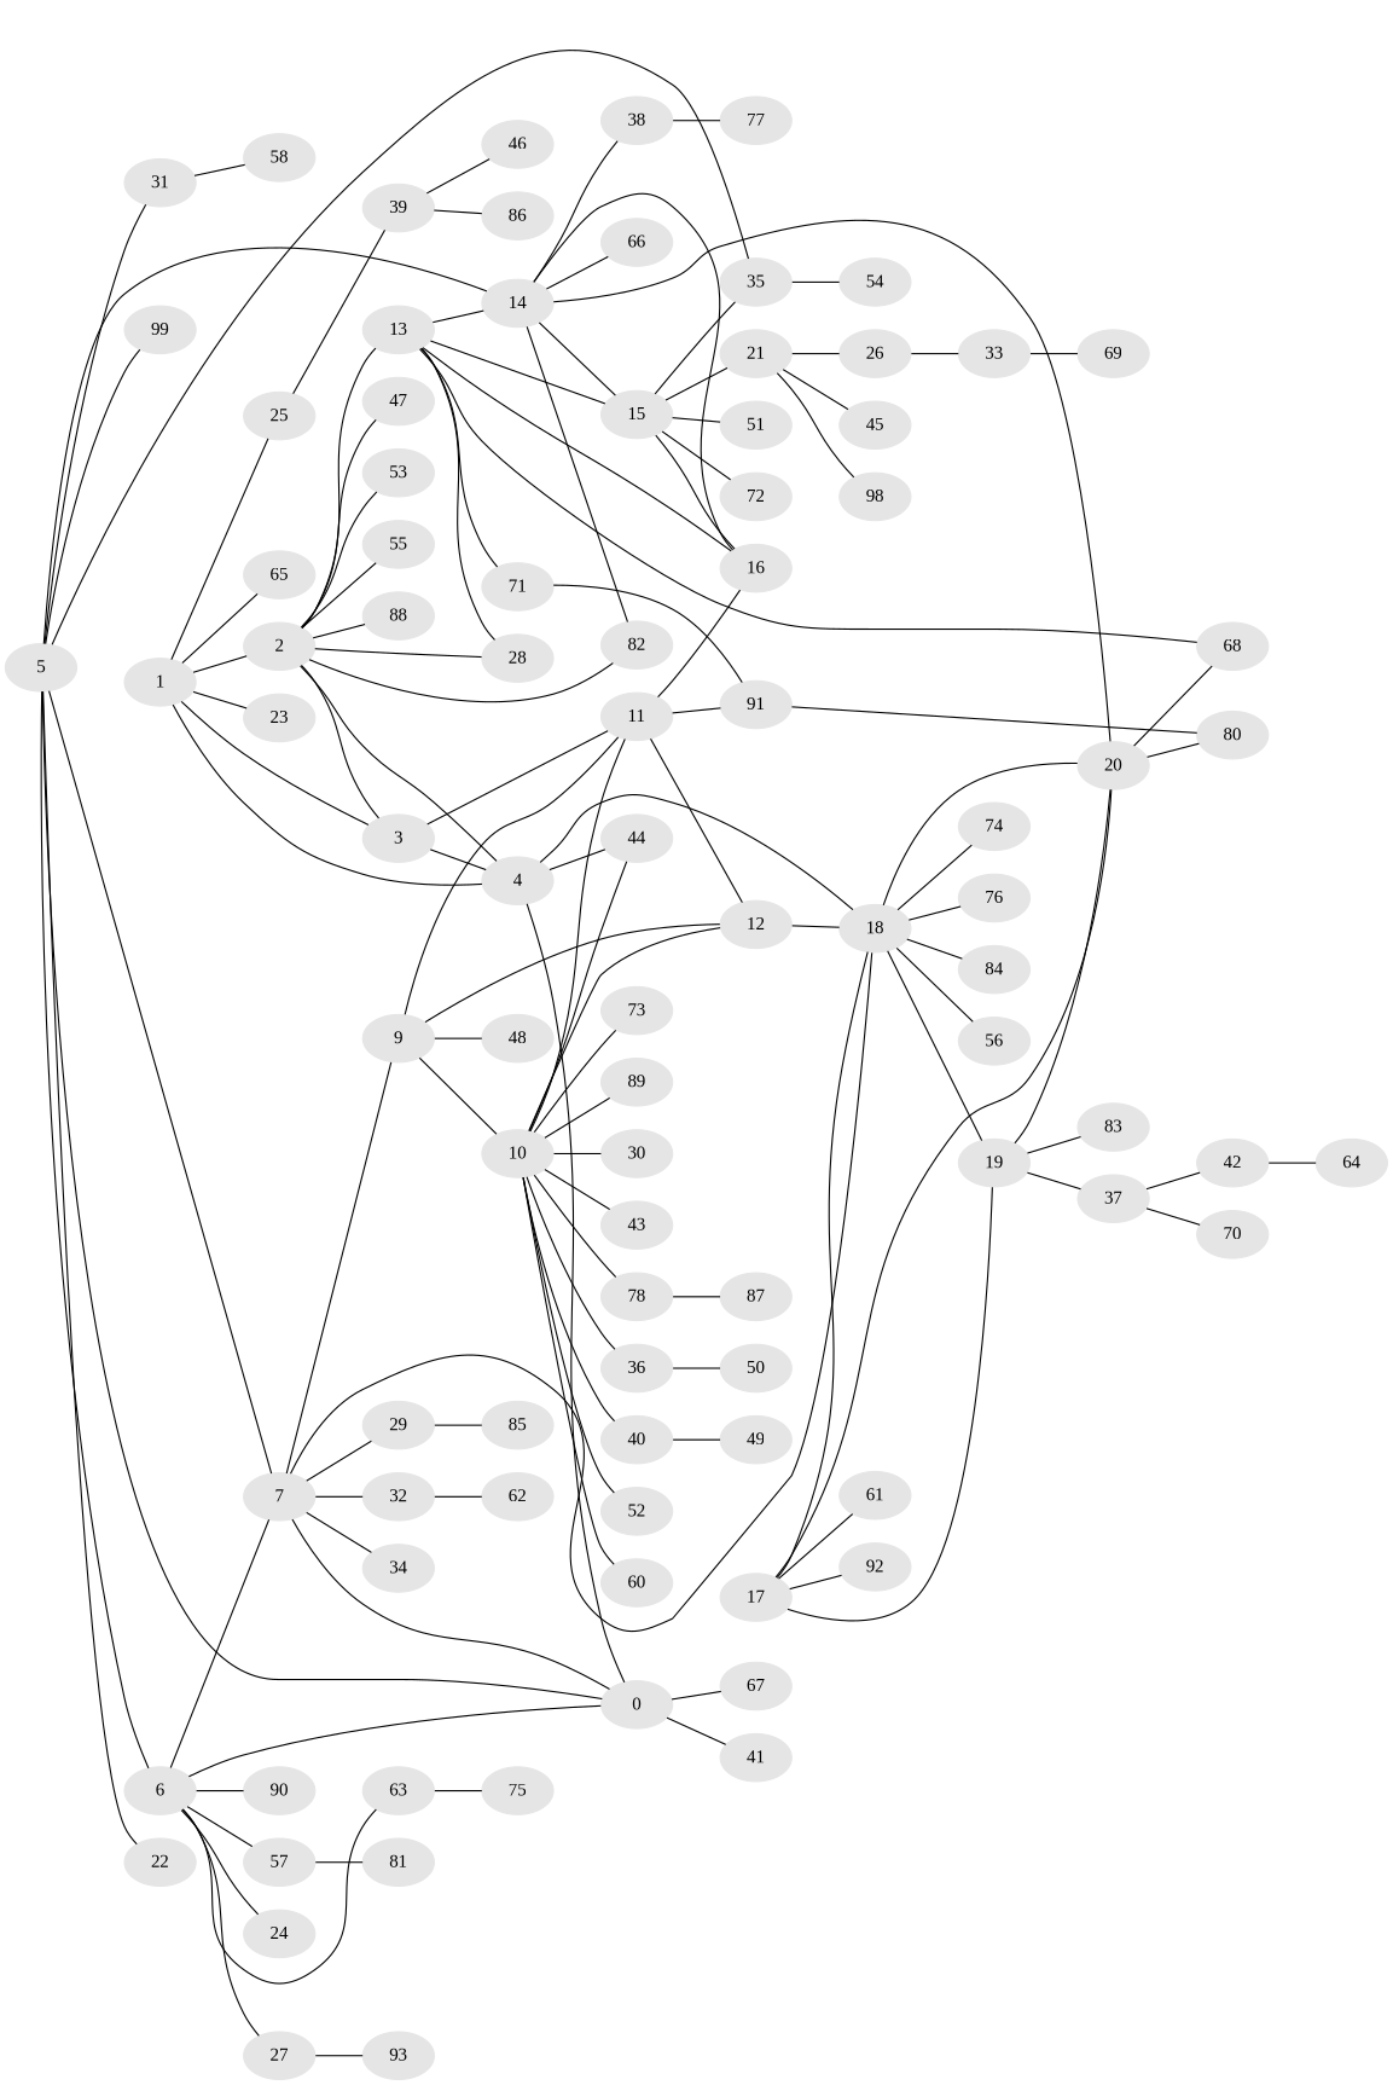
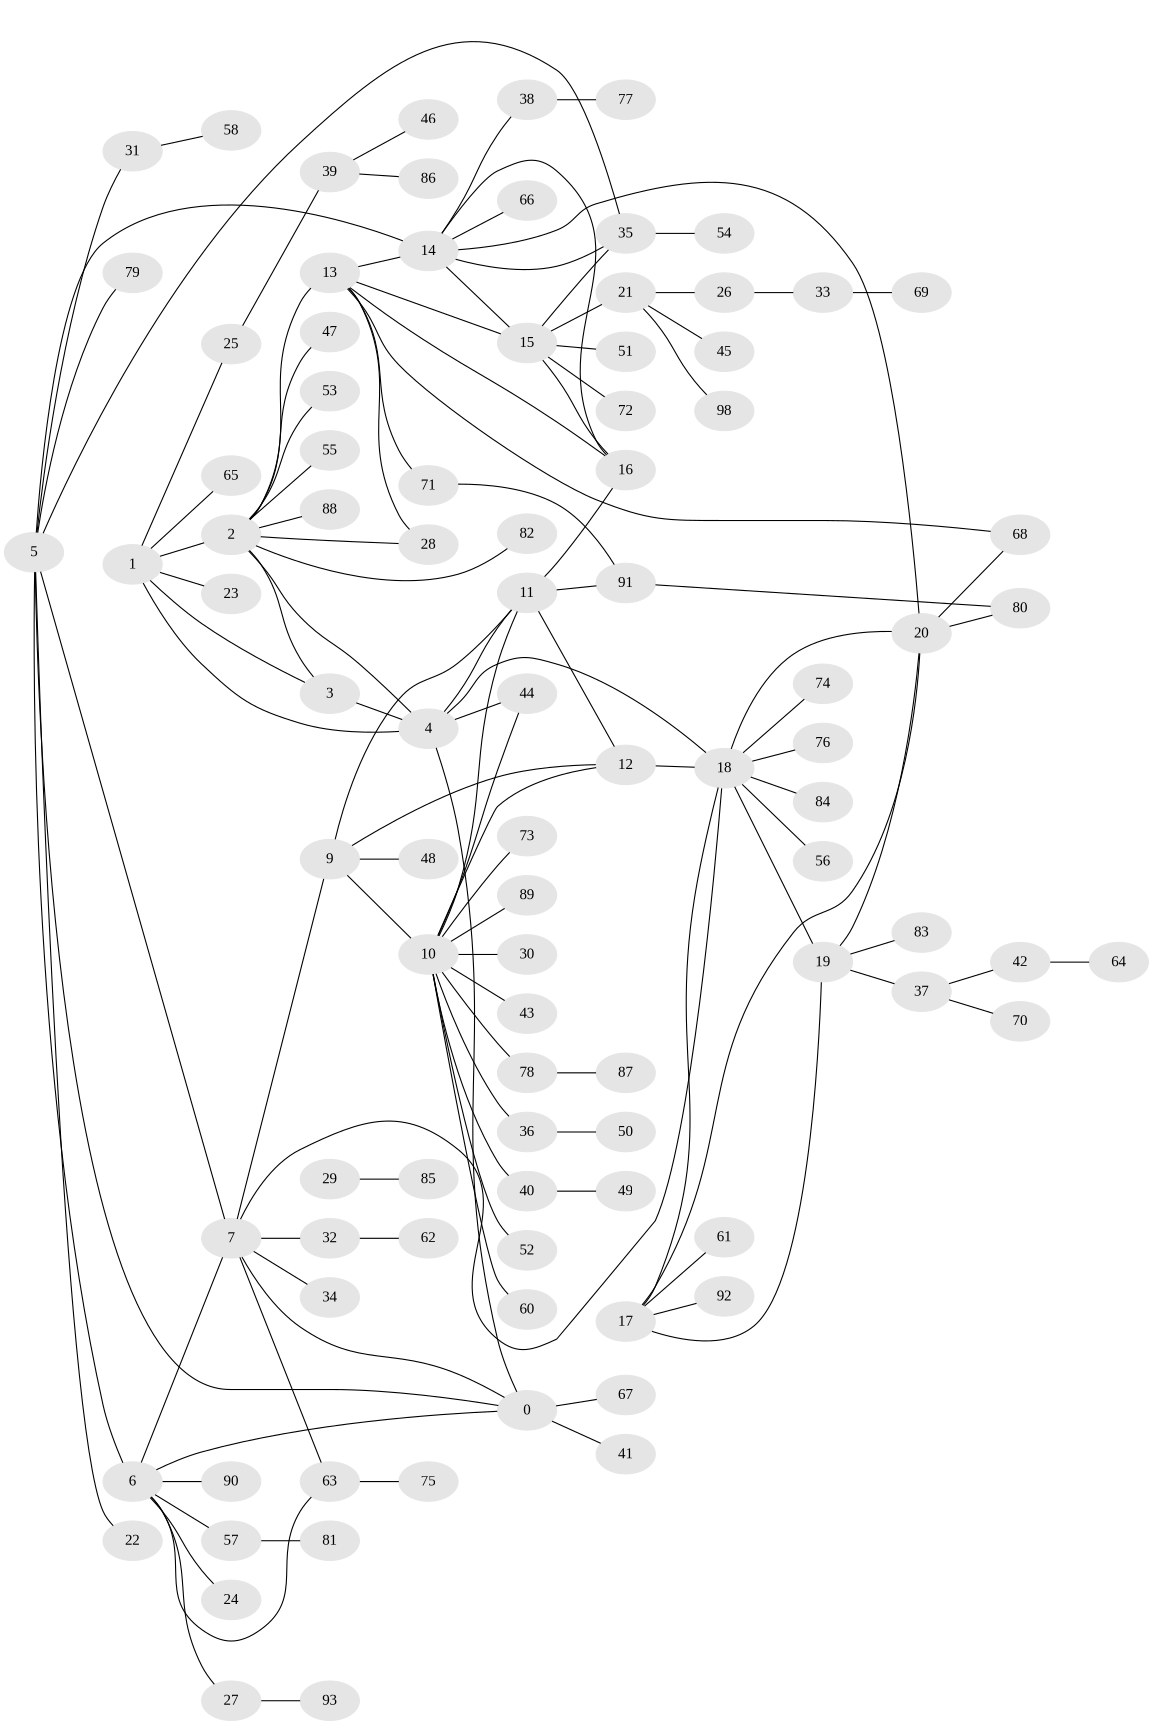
  graph {
    fontname="Liberation Serif"
    rankdir=LR
    node [color=gray90 fontname="Liberation Serif" style=filled]
    edge [fontname="Liberation Serif"]
    1
    2
    3
    4
    23
    25
    65
    13
    28
    47
    53
    55
    82
    88
    11
    n16 [label=0]
    18
    44
    39
    14
    16
    15
    68
    71
    12
    91
    41
    67
    20
    19
    56
    74
    76
    84
    5
    6
    7
    22
    31
    35
-   79 [label=99]
+   79
    24
    27
    57
    63
    90
    9
    29
    32
    34
    38
    66
    58
    54
    93
    81
    75
    10
    48
    85
    62
    30
    36
    40
    43
    52
    60
    73
    78
    89
    50
    49
    87
    80
    21
    51
    72
    77
    26
    45
    n81 [label=98]
    17
    61
    92
    37
    83
    42
    70
    33
    46
    86
    69
    64
    1 -- 2
    1 -- 3
    1 -- 4
    1 -- 23
    1 -- 25
    1 -- 65
    2 -- 3
    2 -- 4
    2 -- 13
    2 -- 28
    2 -- 47
    2 -- 53
    2 -- 55
    2 -- 82
    2 -- 88
    3 -- 4
-   3 -- 11
+   4 -- 11
    4 -- n16
    4 -- 18
    4 -- 44
    25 -- 39
    13 -- 28
    13 -- 14
    13 -- 16
    13 -- 15
    13 -- 68
    13 -- 71
    11 -- 16
    11 -- 12
    11 -- 91
    n16 -- 41
    n16 -- 67
    18 -- 20
    18 -- 19
    18 -- 56
    18 -- 74
    18 -- 76
    18 -- 84
    39 -- 46
    39 -- 86
-   14 -- 82
+   14 -- 35
    14 -- 16
    14 -- 15
    14 -- 20
    14 -- 38
    14 -- 66
    15 -- 16
    15 -- 35
    15 -- 21
    15 -- 51
    15 -- 72
    71 -- 91
    12 -- 18
    91 -- 80
    20 -- 68
    20 -- 80
    19 -- 20
    19 -- 37
    19 -- 83
    5 -- n16
    5 -- 14
    5 -- 6
    5 -- 7
    5 -- 22
    5 -- 31
    5 -- 35
    5 -- 79
    6 -- n16
    6 -- 7
    6 -- 24
    6 -- 27
    6 -- 57
    6 -- 63
    6 -- 90
    7 -- n16
    7 -- 18
    7 -- 9
-   7 -- 29
+   7 -- 63
    7 -- 32
    7 -- 34
    31 -- 58
    35 -- 54
    27 -- 93
    57 -- 81
    63 -- 75
    9 -- 11
    9 -- 12
    9 -- 10
    9 -- 48
    29 -- 85
    32 -- 62
    38 -- 77
    10 -- 11
    10 -- 44
    10 -- 12
    10 -- 30
    10 -- 36
    10 -- 40
    10 -- 43
    10 -- 52
    10 -- 60
    10 -- 73
    10 -- 78
    10 -- 89
    36 -- 50
    40 -- 49
    78 -- 87
    21 -- 26
    21 -- 45
    21 -- n81
    26 -- 33
    17 -- 18
    17 -- 20
    17 -- 19
    17 -- 61
    17 -- 92
    37 -- 42
    37 -- 70
    42 -- 64
    33 -- 69
  }
